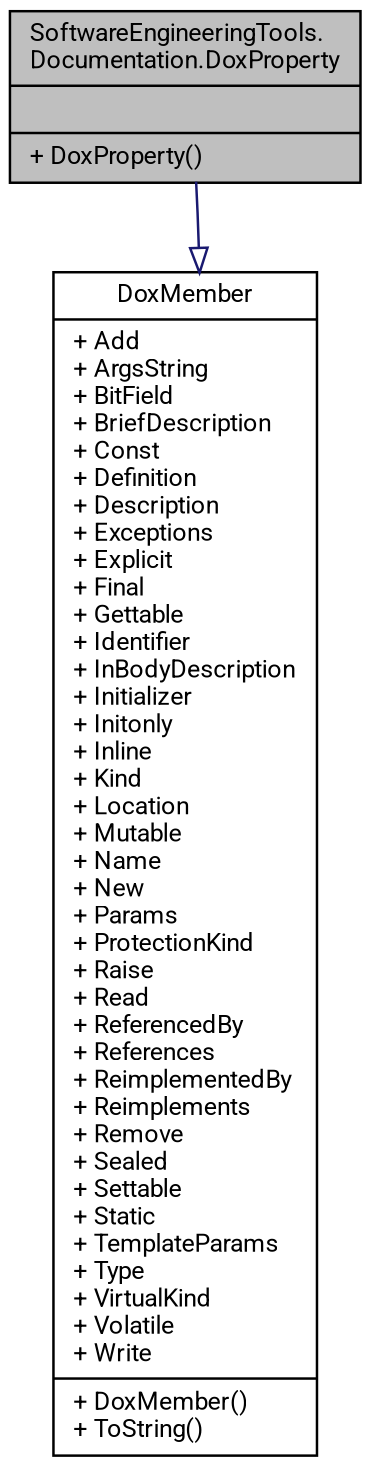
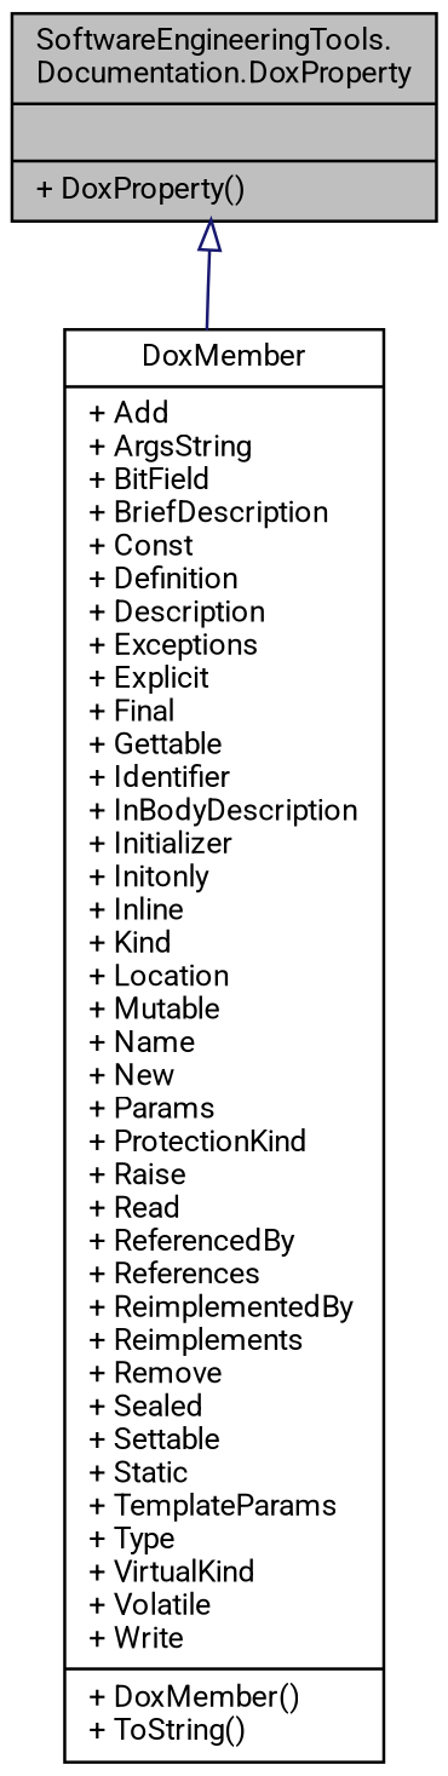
  digraph {
    fontname=Roboto
    node [color=black fontname=Roboto fontsize=10 shape=record style=filled]
    n1 [fillcolor=grey75 fontcolor=black height=0.2 label="{SoftwareEngineeringTools.\lDocumentation.DoxProperty\n||+ DoxProperty()\l}" width=0.4]
    n2 [fillcolor=white height=0.2 label="{DoxMember\n|+ Add\l+ ArgsString\l+ BitField\l+ BriefDescription\l+ Const\l+ Definition\l+ Description\l+ Exceptions\l+ Explicit\l+ Final\l+ Gettable\l+ Identifier\l+ InBodyDescription\l+ Initializer\l+ Initonly\l+ Inline\l+ Kind\l+ Location\l+ Mutable\l+ Name\l+ New\l+ Params\l+ ProtectionKind\l+ Raise\l+ Read\l+ ReferencedBy\l+ References\l+ ReimplementedBy\l+ Reimplements\l+ Remove\l+ Sealed\l+ Settable\l+ Static\l+ TemplateParams\l+ Type\l+ VirtualKind\l+ Volatile\l+ Write\l|+ DoxMember()\l+ ToString()\l}" width=0.4]
-   n2 -> n1 [arrowtail=onormal color=midnightblue dir=back fontname=Roboto fontsize=10 labelfontname=Helvetica labelfontsize=10 style=solid]
+   n1 -> n2 [arrowtail=onormal color=midnightblue dir=back fontname=Roboto fontsize=10 labelfontname=Helvetica labelfontsize=10 style=solid]
  }
